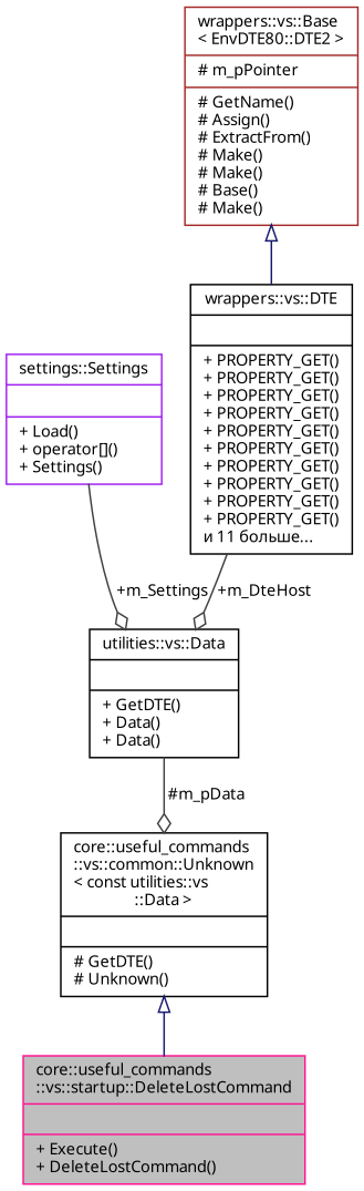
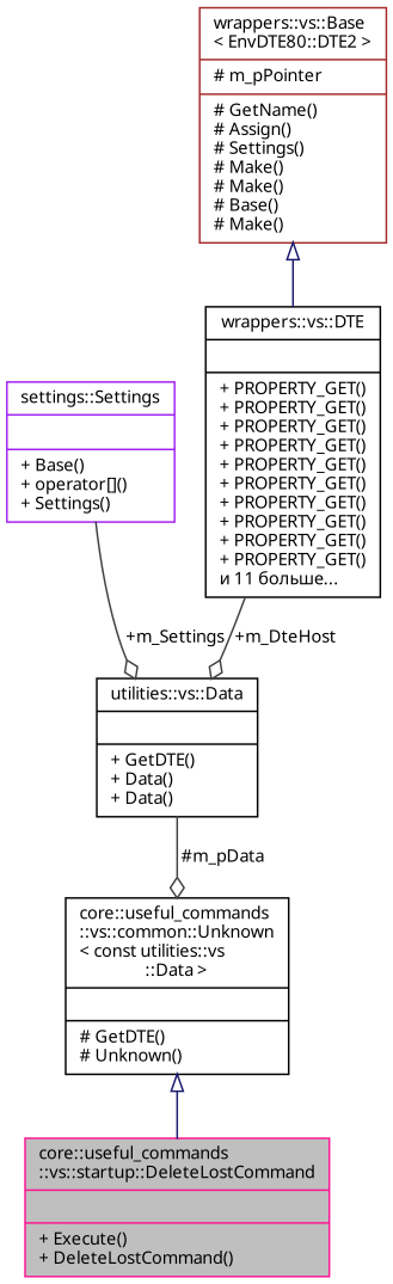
  digraph {
    node [color=black fillcolor=white fontname=Verdana fontsize=10 shape=record style=filled]
    edge [color=grey25 fontname=Verdana fontsize=10 labelfontname=Verdana labelfontsize=10 style=solid arrowhead=odiamond]
    n1 [color=deeppink fillcolor=grey75 fontcolor=black height=0.2 label="{core::useful_commands\l::vs::startup::DeleteLostCommand\n||+ Execute()\l+ DeleteLostCommand()\l}" width=0.4]
    n2 [height=0.2 label="{core::useful_commands\l::vs::common::Unknown\l\< const utilities::vs\l::Data \>\n||# GetDTE()\l# Unknown()\l}" width=0.4]
    n3 [height=0.2 label="{utilities::vs::Data\n||+ GetDTE()\l+ Data()\l+ Data()\l}" width=0.4]
-   n4 [color=purple height=0.2 label="{settings::Settings\n||+ Load()\l+ operator[]()\l+ Settings()\l}" width=0.4]
+   n4 [color=purple height=0.2 label="{settings::Settings\n||+ Base()\l+ operator[]()\l+ Settings()\l}" width=0.4]
    n5 [height=0.2 label="{wrappers::vs::DTE\n||+ PROPERTY_GET()\l+ PROPERTY_GET()\l+ PROPERTY_GET()\l+ PROPERTY_GET()\l+ PROPERTY_GET()\l+ PROPERTY_GET()\l+ PROPERTY_GET()\l+ PROPERTY_GET()\l+ PROPERTY_GET()\l+ PROPERTY_GET()\lи 11 больше...\l}" width=0.4]
-   n6 [color=brown height=0.2 label="{wrappers::vs::Base\l\< EnvDTE80::DTE2 \>\n|# m_pPointer\l|# GetName()\l# Assign()\l# ExtractFrom()\l# Make()\l# Make()\l# Base()\l# Make()\l}" width=0.4]
+   n6 [color=brown height=0.2 label="{wrappers::vs::Base\l\< EnvDTE80::DTE2 \>\n|# m_pPointer\l|# GetName()\l# Assign()\l# Settings()\l# Make()\l# Make()\l# Base()\l# Make()\l}" width=0.4]
    n2 -> n1 [arrowtail=onormal color=midnightblue dir=back arrowhead=""]
    n3 -> n2 [label=" #m_pData"]
    n4 -> n3 [label=" +m_Settings"]
    n5 -> n3 [label=" +m_DteHost"]
    n6 -> n5 [arrowtail=onormal color=midnightblue dir=back arrowhead=""]
  }
